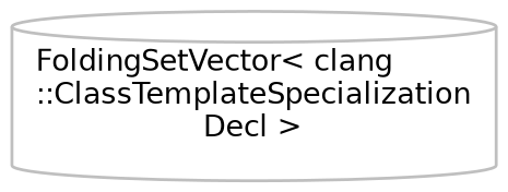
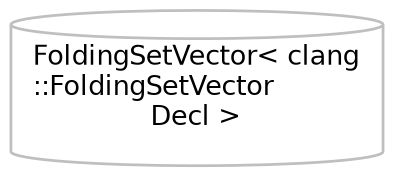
  digraph {
    rankdir=LR
-   n1 [color=grey75 fontname=Helvetica fontsize=10 height=0.2 label="FoldingSetVector\< clang\l::ClassTemplateSpecialization\lDecl \>" shape=cylinder width=0.4]
+   n1 [color=grey75 fontname=Helvetica fontsize=10 height=0.2 label="FoldingSetVector\< clang\l::FoldingSetVector\lDecl \>" shape=cylinder width=0.4]
  }
